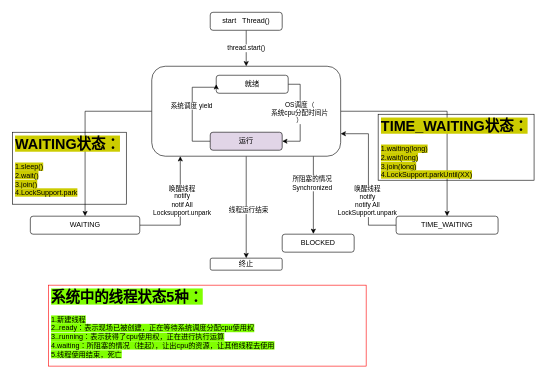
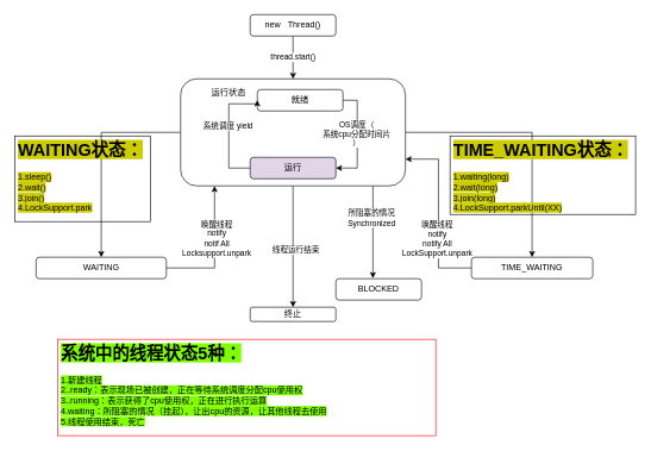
  <mxCell id="0" />
  <mxCell id="1" parent="0" />
  <mxCell id="2" value="" style="edgeStyle=orthogonalEdgeStyle;rounded=0;orthogonalLoop=1;jettySize=auto;html=1;" edge="1" parent="1" source="10" target="20"><mxGeometry relative="1" as="geometry" /></mxCell>
  <mxCell id="3" value="thread.start()" style="edgeStyle=orthogonalEdgeStyle;rounded=0;orthogonalLoop=1;jettySize=auto;html=1;" edge="1" parent="1" source="4" target="10"><mxGeometry relative="1" as="geometry" /></mxCell>
- <mxCell id="4" value="start &amp;nbsp; Thread()" style="rounded=1;whiteSpace=wrap;html=1;" vertex="1" parent="1"><mxGeometry x="350" y="20" width="120" height="30" as="geometry" /></mxCell>
+ <mxCell id="4" value="new &amp;nbsp; Thread()" style="rounded=1;whiteSpace=wrap;html=1;" vertex="1" parent="1"><mxGeometry x="350" y="20" width="120" height="30" as="geometry" /></mxCell>
  <mxCell id="5" value="" style="edgeStyle=orthogonalEdgeStyle;rounded=0;orthogonalLoop=1;jettySize=auto;html=1;" edge="1" parent="1" source="10" target="24"><mxGeometry relative="1" as="geometry" /></mxCell>
  <mxCell id="6" value="" style="edgeStyle=orthogonalEdgeStyle;rounded=0;orthogonalLoop=1;jettySize=auto;html=1;" edge="1" parent="1" source="10" target="26"><mxGeometry relative="1" as="geometry" /></mxCell>
  <mxCell id="7" value="线程运行结束" style="edgeLabel;html=1;align=center;verticalAlign=middle;resizable=0;points=[];" vertex="1" connectable="0" parent="6"><mxGeometry x="0.045" y="3" relative="1" as="geometry"><mxPoint as="offset" /></mxGeometry></mxCell>
  <mxCell id="8" style="rounded=0;orthogonalLoop=1;jettySize=auto;html=1;entryX=0.433;entryY=-0.017;entryDx=0;entryDy=0;entryPerimeter=0;" edge="1" parent="1" target="27"><mxGeometry relative="1" as="geometry"><mxPoint x="522" y="260" as="sourcePoint" /></mxGeometry></mxCell>
  <mxCell id="9" value="所阻塞的情况&lt;br&gt;Synchronized" style="edgeLabel;html=1;align=center;verticalAlign=middle;resizable=0;points=[];" vertex="1" connectable="0" parent="8"><mxGeometry x="0.207" y="1" relative="1" as="geometry"><mxPoint x="-3" y="-34" as="offset" /></mxGeometry></mxCell>
  <mxCell id="10" value="" style="whiteSpace=wrap;html=1;rounded=1;" vertex="1" parent="1"><mxGeometry x="252.5" y="110" width="315" height="150" as="geometry" /></mxCell>
+ <mxCell id="11" value="运行状态" style="text;html=1;strokeColor=none;fillColor=none;align=center;verticalAlign=middle;whiteSpace=wrap;rounded=0;" vertex="1" parent="1"><mxGeometry x="290" y="120" width="60" height="20" as="geometry" /></mxCell>
  <mxCell id="12" value="" style="edgeStyle=orthogonalEdgeStyle;rounded=0;orthogonalLoop=1;jettySize=auto;html=1;exitX=1;exitY=0.5;exitDx=0;exitDy=0;entryX=1;entryY=0.5;entryDx=0;entryDy=0;" edge="1" parent="1" source="14" target="17"><mxGeometry relative="1" as="geometry" /></mxCell>
  <mxCell id="13" value="OS调度（&lt;br&gt;系统cpu分配时间片&lt;br&gt;）" style="edgeLabel;html=1;align=center;verticalAlign=middle;resizable=0;points=[];" vertex="1" connectable="0" parent="12"><mxGeometry x="-0.092" y="-2" relative="1" as="geometry"><mxPoint as="offset" /></mxGeometry></mxCell>
  <mxCell id="14" value="就绪" style="rounded=1;whiteSpace=wrap;html=1;" vertex="1" parent="1"><mxGeometry x="360" y="125" width="120" height="30" as="geometry" /></mxCell>
  <mxCell id="15" value="" style="edgeStyle=orthogonalEdgeStyle;rounded=0;orthogonalLoop=1;jettySize=auto;html=1;entryX=0;entryY=0.5;entryDx=0;entryDy=0;exitX=0;exitY=0.5;exitDx=0;exitDy=0;" edge="1" parent="1" source="17" target="14"><mxGeometry relative="1" as="geometry"><Array as="points"><mxPoint x="320" y="235" /><mxPoint x="320" y="145" /></Array></mxGeometry></mxCell>
  <mxCell id="16" value="系统调度 yield" style="edgeLabel;html=1;align=center;verticalAlign=middle;resizable=0;points=[];" vertex="1" connectable="0" parent="15"><mxGeometry x="0.093" y="2" relative="1" as="geometry"><mxPoint as="offset" /></mxGeometry></mxCell>
  <mxCell id="17" value="运行" style="rounded=1;whiteSpace=wrap;html=1;fillColor=#e1d5e7;" vertex="1" parent="1"><mxGeometry x="350" y="220" width="120" height="30" as="geometry" /></mxCell>
  <mxCell id="18" style="edgeStyle=orthogonalEdgeStyle;rounded=0;orthogonalLoop=1;jettySize=auto;html=1;entryX=0.151;entryY=1;entryDx=0;entryDy=0;entryPerimeter=0;" edge="1" parent="1" source="20" target="10"><mxGeometry relative="1" as="geometry" /></mxCell>
  <mxCell id="19" value="唤醒线程&lt;br&gt;notify&lt;br&gt;notif All&lt;br&gt;Locksupport.unpark" style="edgeLabel;html=1;align=center;verticalAlign=middle;resizable=0;points=[];" vertex="1" connectable="0" parent="18"><mxGeometry x="0.19" y="-2" relative="1" as="geometry"><mxPoint as="offset" /></mxGeometry></mxCell>
  <mxCell id="20" value="WAITING" style="whiteSpace=wrap;html=1;rounded=1;" vertex="1" parent="1"><mxGeometry x="50" y="360" width="182.5" height="30" as="geometry" /></mxCell>
- <mxCell id="21" value="&lt;h1&gt;&lt;span style=&quot;background-color: rgb(204 , 204 , 0)&quot;&gt;WAITING状态：&lt;/span&gt;&lt;/h1&gt;&lt;div&gt;&lt;span style=&quot;background-color: rgb(204 , 204 , 0)&quot;&gt;&lt;span style=&quot;text-align: center&quot;&gt;1.sleep()&lt;/span&gt;&lt;br style=&quot;text-align: center&quot;&gt;&lt;span style=&quot;text-align: center&quot;&gt;2.wait()&lt;/span&gt;&lt;br style=&quot;text-align: center&quot;&gt;&lt;span style=&quot;text-align: center&quot;&gt;3.join()&lt;/span&gt;&lt;br style=&quot;text-align: center&quot;&gt;&lt;span style=&quot;text-align: center&quot;&gt;4.LockSupport.park&lt;/span&gt;&lt;/span&gt;&lt;br&gt;&lt;/div&gt;" style="text;html=1;strokeColor=#000000;fillColor=none;spacing=5;spacingTop=-20;whiteSpace=wrap;overflow=hidden;rounded=0;" vertex="1" parent="1"><mxGeometry x="20" y="220" width="190" height="120" as="geometry" /></mxCell>
+ <mxCell id="21" value="&lt;h1&gt;&lt;span style=&quot;background-color: rgb(204 , 204 , 0)&quot;&gt;WAITING状态：&lt;/span&gt;&lt;/h1&gt;&lt;div&gt;&lt;span style=&quot;background-color: rgb(204 , 204 , 0)&quot;&gt;&lt;span style=&quot;text-align: center&quot;&gt;1.sleep()&lt;/span&gt;&lt;br style=&quot;text-align: center&quot;&gt;&lt;span style=&quot;text-align: center&quot;&gt;2.wait()&lt;/span&gt;&lt;br style=&quot;text-align: center&quot;&gt;&lt;span style=&quot;text-align: center&quot;&gt;3.join()&lt;/span&gt;&lt;br style=&quot;text-align: center&quot;&gt;&lt;span style=&quot;text-align: center&quot;&gt;4.LockSupport.park&lt;/span&gt;&lt;/span&gt;&lt;br&gt;&lt;/div&gt;" style="text;html=1;strokeColor=#000000;fillColor=none;spacing=5;spacingTop=-20;whiteSpace=wrap;overflow=hidden;rounded=0;" vertex="1" parent="1"><mxGeometry x="20" y="190" width="190" height="120" as="geometry" /></mxCell>
  <mxCell id="22" style="edgeStyle=orthogonalEdgeStyle;rounded=0;orthogonalLoop=1;jettySize=auto;html=1;entryX=1;entryY=0.75;entryDx=0;entryDy=0;" edge="1" parent="1" source="24" target="10"><mxGeometry relative="1" as="geometry"><mxPoint x="590" y="270" as="targetPoint" /></mxGeometry></mxCell>
  <mxCell id="23" value="唤醒线程&lt;br&gt;notify&lt;br&gt;notify All&lt;br&gt;LockSupport.unpark" style="edgeLabel;html=1;align=center;verticalAlign=middle;resizable=0;points=[];" vertex="1" connectable="0" parent="22"><mxGeometry x="-0.199" y="2" relative="1" as="geometry"><mxPoint y="10.8" as="offset" /></mxGeometry></mxCell>
  <mxCell id="24" value="TIME_WAITING" style="whiteSpace=wrap;html=1;rounded=1;" vertex="1" parent="1"><mxGeometry x="660" y="360" width="170" height="30" as="geometry" /></mxCell>
  <mxCell id="25" value="&lt;h1&gt;&lt;span style=&quot;background-color: rgb(204 , 204 , 0)&quot;&gt;TIME_WAITING状态：&lt;/span&gt;&lt;/h1&gt;&lt;div&gt;&lt;span style=&quot;background-color: rgb(204 , 204 , 0)&quot;&gt;&lt;span style=&quot;text-align: center&quot;&gt;1.waiting(long)&lt;/span&gt;&lt;br style=&quot;text-align: center&quot;&gt;&lt;span style=&quot;text-align: center&quot;&gt;2.wait(long)&lt;/span&gt;&lt;br style=&quot;text-align: center&quot;&gt;&lt;span style=&quot;text-align: center&quot;&gt;3.join(long)&lt;/span&gt;&lt;br style=&quot;text-align: center&quot;&gt;&lt;span style=&quot;text-align: center&quot;&gt;4.LockSupport.parkUntil(XX)&lt;/span&gt;&lt;/span&gt;&lt;br&gt;&lt;/div&gt;" style="text;html=1;strokeColor=#000000;fillColor=none;spacing=5;spacingTop=-20;whiteSpace=wrap;overflow=hidden;rounded=0;" vertex="1" parent="1"><mxGeometry x="630" y="190" width="260" height="110" as="geometry" /></mxCell>
  <mxCell id="26" value="终止" style="whiteSpace=wrap;html=1;rounded=1;" vertex="1" parent="1"><mxGeometry x="350" y="430" width="120" height="20" as="geometry" /></mxCell>
  <mxCell id="27" value="BLOCKED" style="rounded=1;whiteSpace=wrap;html=1;strokeColor=#000000;" vertex="1" parent="1"><mxGeometry x="470" y="390" width="120" height="30" as="geometry" /></mxCell>
  <mxCell id="28" value="&lt;h1&gt;&lt;span style=&quot;background-color: rgb(128 , 255 , 0)&quot;&gt;系统中的线程状态5种：&lt;/span&gt;&lt;/h1&gt;&lt;div&gt;&lt;span style=&quot;background-color: rgb(128 , 255 , 0)&quot;&gt;1.新建线程&lt;/span&gt;&lt;/div&gt;&lt;div&gt;&lt;span style=&quot;background-color: rgb(128 , 255 , 0)&quot;&gt;2..ready：表示现场已被创建，正在等待系统调度分配cpu使用权&lt;/span&gt;&lt;/div&gt;&lt;div&gt;&lt;span style=&quot;background-color: rgb(128 , 255 , 0)&quot;&gt;3..running：表示获得了cpu使用权，正在进行执行运算&lt;/span&gt;&lt;/div&gt;&lt;div&gt;&lt;span style=&quot;background-color: rgb(128 , 255 , 0)&quot;&gt;4.waiting：所阻塞的情况（挂起），让出cpu的资源，让其他线程去使用&lt;/span&gt;&lt;/div&gt;&lt;div&gt;&lt;span style=&quot;background-color: rgb(128 , 255 , 0)&quot;&gt;5.线程使用结束，死亡&lt;/span&gt;&lt;/div&gt;" style="text;html=1;strokeColor=#FF0000;fillColor=none;spacing=5;spacingTop=-20;whiteSpace=wrap;overflow=hidden;rounded=0;" vertex="1" parent="1"><mxGeometry x="80" y="475" width="530" height="135" as="geometry" /></mxCell>
